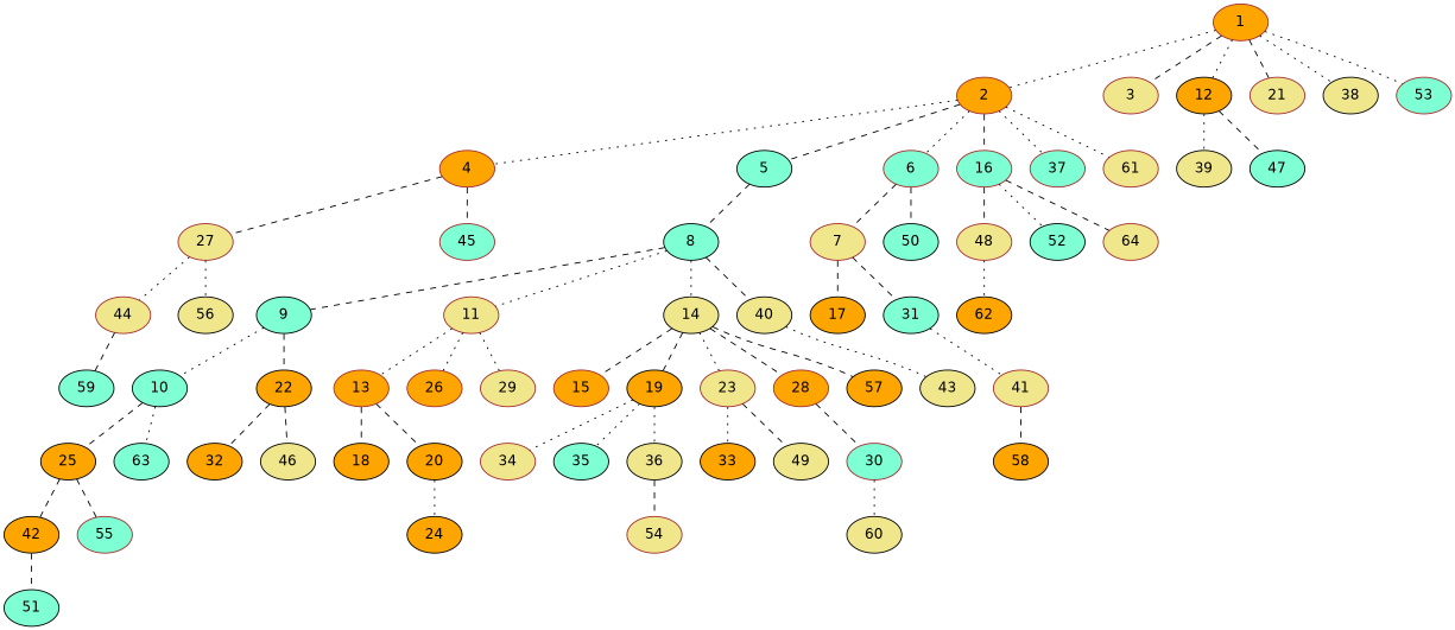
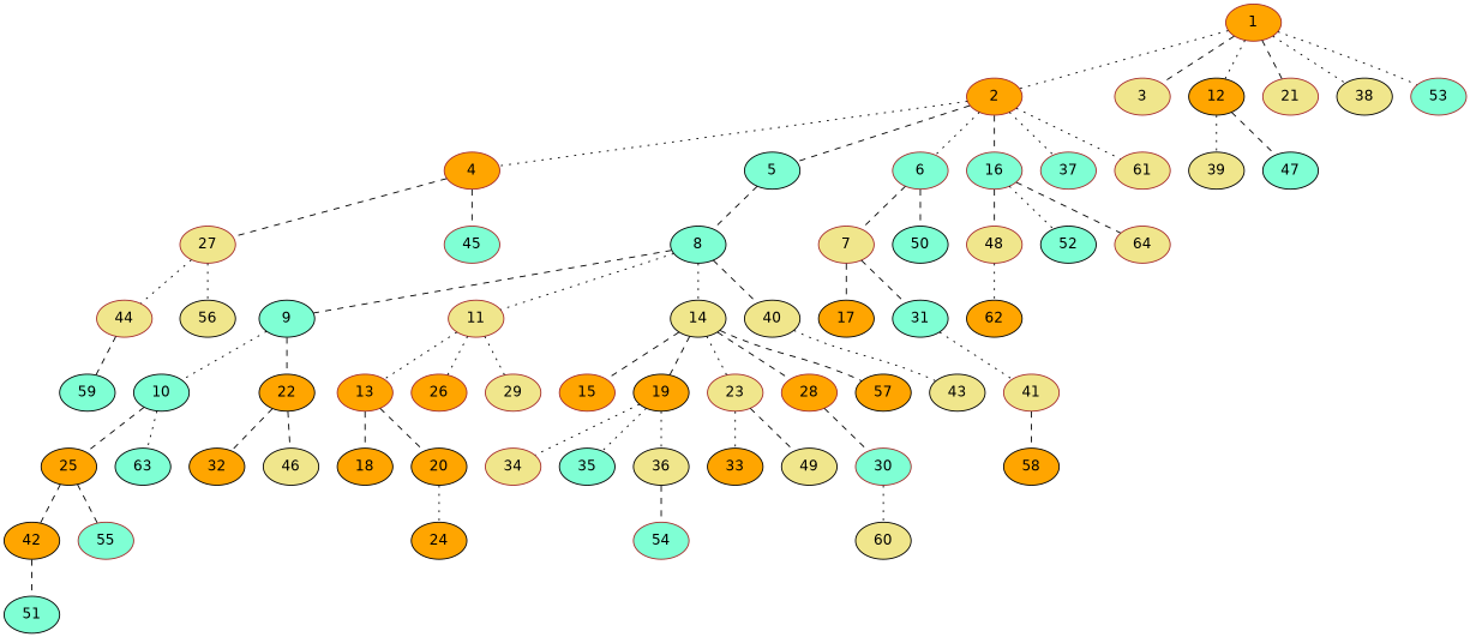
  graph {
    fontname="DejaVu Sans"
    node [color=black fillcolor=khaki fontname="DejaVu Sans" style=filled]
    edge [fontname="DejaVu Sans" style=dashed]
    1 [color=brown fillcolor=orange]
    2 [color=brown fillcolor=orange]
    3 [color=brown]
    12 [fillcolor=orange]
    21 [color=brown]
    38
    53 [color=brown fillcolor=aquamarine]
    4 [color=brown fillcolor=orange]
    5 [fillcolor=aquamarine]
    6 [color=brown fillcolor=aquamarine]
    16 [color=brown fillcolor=aquamarine]
    37 [color=brown fillcolor=aquamarine]
    61 [color=brown]
    39
    47 [fillcolor=aquamarine]
    27 [color=brown]
    45 [color=brown fillcolor=aquamarine]
    8 [fillcolor=aquamarine]
    7 [color=brown]
    50 [fillcolor=aquamarine]
    48 [color=brown]
    52 [fillcolor=aquamarine]
    64 [color=brown]
    44 [color=brown]
    56
    9 [fillcolor=aquamarine]
    11 [color=brown]
    14
    40
    17 [fillcolor=orange]
    31 [fillcolor=aquamarine]
    41 [color=brown]
    10 [fillcolor=aquamarine]
    22 [fillcolor=orange]
    13 [color=brown fillcolor=orange]
    26 [color=brown fillcolor=orange]
    29 [color=brown]
    15 [color=brown fillcolor=orange]
    19 [fillcolor=orange]
    23 [color=brown]
    28 [color=brown fillcolor=orange]
    57 [fillcolor=orange]
    43
    25 [fillcolor=orange]
    63 [fillcolor=aquamarine]
    32 [fillcolor=orange]
    46
    42 [fillcolor=orange]
    55 [color=brown fillcolor=aquamarine]
    18 [fillcolor=orange]
    20 [fillcolor=orange]
    24 [fillcolor=orange]
    34 [color=brown]
    35 [fillcolor=aquamarine]
    36
    33 [fillcolor=orange]
    49
    30 [color=brown fillcolor=aquamarine]
    62 [fillcolor=orange]
-   54 [color=brown]
+   54 [color=brown fillcolor=aquamarine]
    51 [fillcolor=aquamarine]
    59 [fillcolor=aquamarine]
    60
    58 [fillcolor=orange]
    1 -- 2 [style=dotted]
    1 -- 3
    1 -- 12 [style=dotted]
    1 -- 21
    1 -- 38 [style=dotted]
    1 -- 53 [style=dotted]
    2 -- 4 [style=dotted]
    2 -- 5
    2 -- 6 [style=dotted]
    2 -- 16
    2 -- 37 [style=dotted]
    2 -- 61 [style=dotted]
    12 -- 39 [style=dotted]
    12 -- 47
    4 -- 27
    4 -- 45
    5 -- 8
    6 -- 7
    6 -- 50
    16 -- 48
    16 -- 52 [style=dotted]
    16 -- 64
    27 -- 44 [style=dotted]
    27 -- 56 [style=dotted]
    8 -- 9
    8 -- 11 [style=dotted]
    8 -- 14 [style=dotted]
    8 -- 40
    7 -- 17
    7 -- 31
    48 -- 62 [style=dotted]
    44 -- 59
    9 -- 10 [style=dotted]
    9 -- 22
    11 -- 13 [style=dotted]
    11 -- 26 [style=dotted]
    11 -- 29 [style=dotted]
    14 -- 15
    14 -- 19
    14 -- 23 [style=dotted]
    14 -- 28
    14 -- 57
    40 -- 43 [style=dotted]
    31 -- 41 [style=dotted]
    41 -- 58
    10 -- 25
    10 -- 63 [style=dotted]
    22 -- 32
    22 -- 46
    13 -- 18
    13 -- 20
    19 -- 34 [style=dotted]
    19 -- 35 [style=dotted]
    19 -- 36 [style=dotted]
    23 -- 33 [style=dotted]
    23 -- 49
    28 -- 30
    25 -- 42
    25 -- 55
    42 -- 51
    20 -- 24 [style=dotted]
    36 -- 54
    30 -- 60 [style=dotted]
  }
